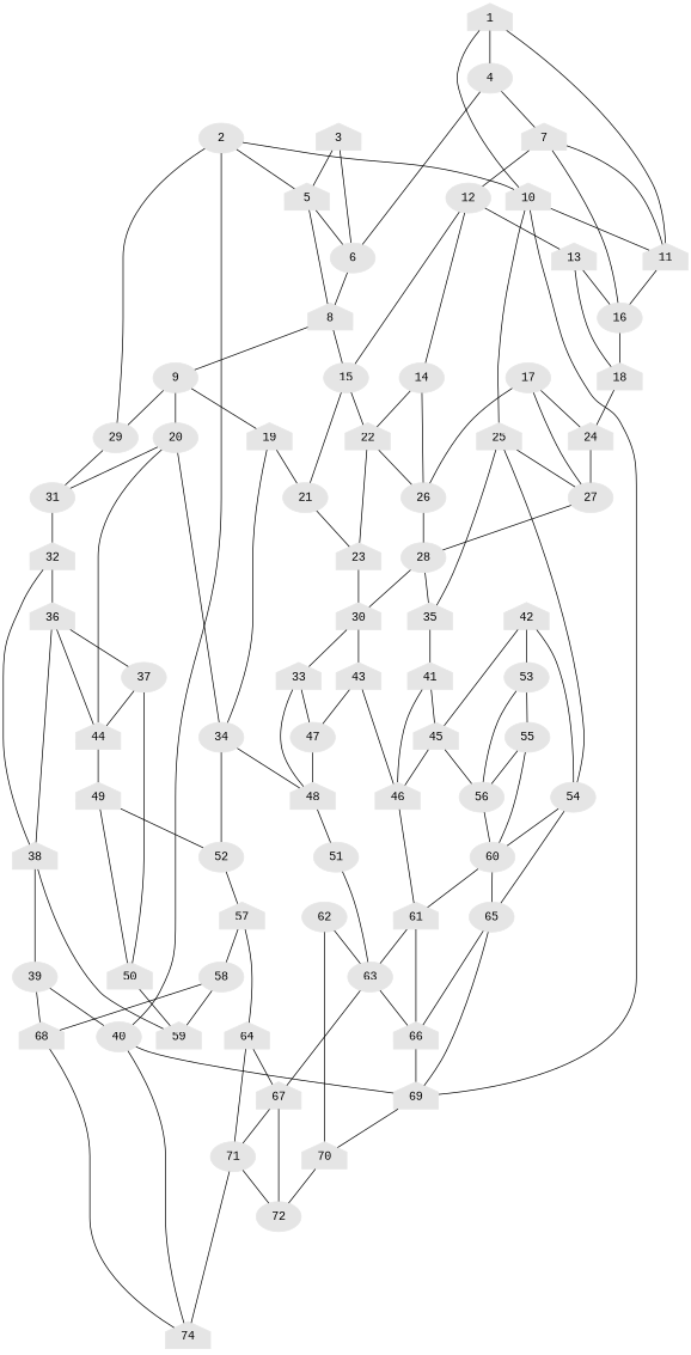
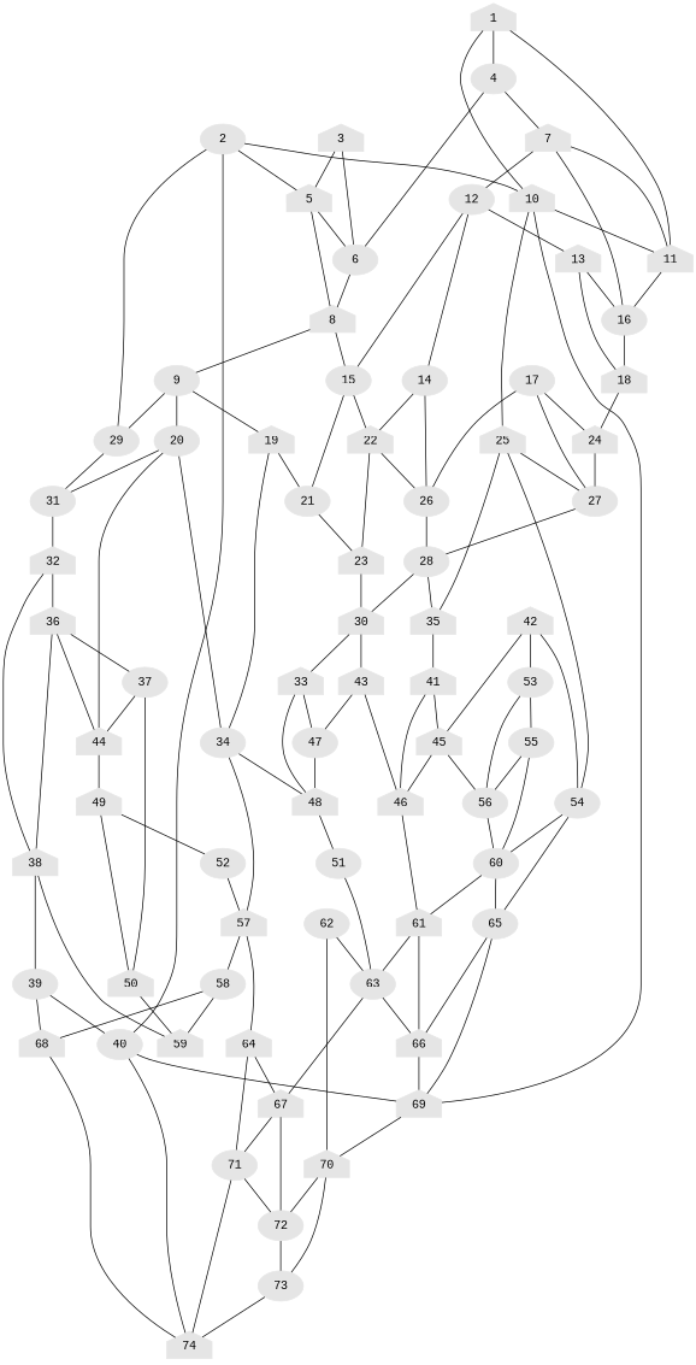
  graph {
    fontname="Liberation Mono"
    node [color=gray90 fontname="Liberation Mono" shape=house style=filled]
    edge [fontname="Liberation Mono" weight=1.0]
    4 [shape=ellipse]
    1
    10
    11
    6 [shape=ellipse]
    7
    25
    69
    16 [shape=ellipse]
    2 [shape=ellipse]
    5
    29 [shape=ellipse]
    40 [shape=ellipse]
    8
    31 [shape=ellipse]
    74
    3
    12 [shape=ellipse]
    9 [shape=ellipse]
    15 [shape=ellipse]
    13
    14 [shape=ellipse]
    18
    19
    20 [shape=ellipse]
    22
    21 [shape=ellipse]
    34 [shape=ellipse]
    44
    27 [shape=ellipse]
    35
    54 [shape=ellipse]
    70
    26 [shape=ellipse]
    24
    23
    28 [shape=ellipse]
    17 [shape=ellipse]
    48
    52 [shape=ellipse]
    32
    49
    30
    33
    43
    41
    60 [shape=ellipse]
    65 [shape=ellipse]
    47 [shape=ellipse]
    46
    36
    38
    37 [shape=ellipse]
    39 [shape=ellipse]
    59
    51 [shape=ellipse]
    57
    45
    50
    68
    56 [shape=ellipse]
    61
    42
    53 [shape=ellipse]
    55 [shape=ellipse]
    63 [shape=ellipse]
    66
    58 [shape=ellipse]
    64
    67
    71 [shape=ellipse]
    62 [shape=ellipse]
    72 [shape=ellipse]
+   73 [shape=ellipse]
    4 -- 6
    4 -- 7
    1 -- 4
    1 -- 10
    1 -- 11
    10 -- 11
    10 -- 25
    10 -- 69
    11 -- 16
    6 -- 8
    7 -- 11
    7 -- 16
    7 -- 12
    25 -- 27
    25 -- 35
    25 -- 54
    69 -- 70
    16 -- 18
    2 -- 10
    2 -- 5
    2 -- 29 [weight=2.0]
    2 -- 40
    5 -- 6
    5 -- 8
    29 -- 31
    40 -- 69
    40 -- 74
    8 -- 9
    8 -- 15
    31 -- 32 [weight=2.0]
    3 -- 6
    3 -- 5
    12 -- 15
    12 -- 13
    12 -- 14
    9 -- 29
    9 -- 19
    9 -- 20
    15 -- 22
    15 -- 21
    13 -- 16
    13 -- 18
    14 -- 22
    14 -- 26
    18 -- 24 [weight=2.0]
    19 -- 21 [weight=2.0]
    19 -- 34
    20 -- 31
    20 -- 34
    20 -- 44
    22 -- 26
    22 -- 23
    21 -- 23
    34 -- 48
-   34 -- 52
+   34 -- 57
    44 -- 49
    27 -- 28
    35 -- 41 [weight=2.0]
    54 -- 60
    54 -- 65
    70 -- 72
+   70 -- 73
    26 -- 28
    24 -- 27
    23 -- 30
    28 -- 35
    28 -- 30
    17 -- 27
    17 -- 26
    17 -- 24
    48 -- 51
    52 -- 57
    32 -- 36
    32 -- 38
    49 -- 52 [weight=2.0]
    49 -- 50
    30 -- 33
    30 -- 43
    33 -- 48
    33 -- 47
    43 -- 47 [weight=2.0]
    43 -- 46
    41 -- 46
    41 -- 45
    60 -- 65
    60 -- 61
    65 -- 69
    65 -- 66
    47 -- 48
    46 -- 61
    36 -- 44
    36 -- 38
    36 -- 37
    38 -- 39
    38 -- 59
    37 -- 44
    37 -- 50
    39 -- 40
    39 -- 68 [weight=2.0]
    51 -- 63
    57 -- 58
    57 -- 64
    45 -- 46
    45 -- 56
    50 -- 59 [weight=2.0]
    68 -- 74
    56 -- 60
    61 -- 63
    61 -- 66
    42 -- 54
    42 -- 45
    42 -- 53 [weight=2.0]
    53 -- 56
    53 -- 55
    55 -- 60 [weight=2.0]
    55 -- 56
    63 -- 66
    63 -- 67
    66 -- 69
    58 -- 59
    58 -- 68
    64 -- 67
    64 -- 71
    67 -- 71
    67 -- 72
    71 -- 74
    71 -- 72
    62 -- 70
    62 -- 63
+   72 -- 73
+   73 -- 74
  }
